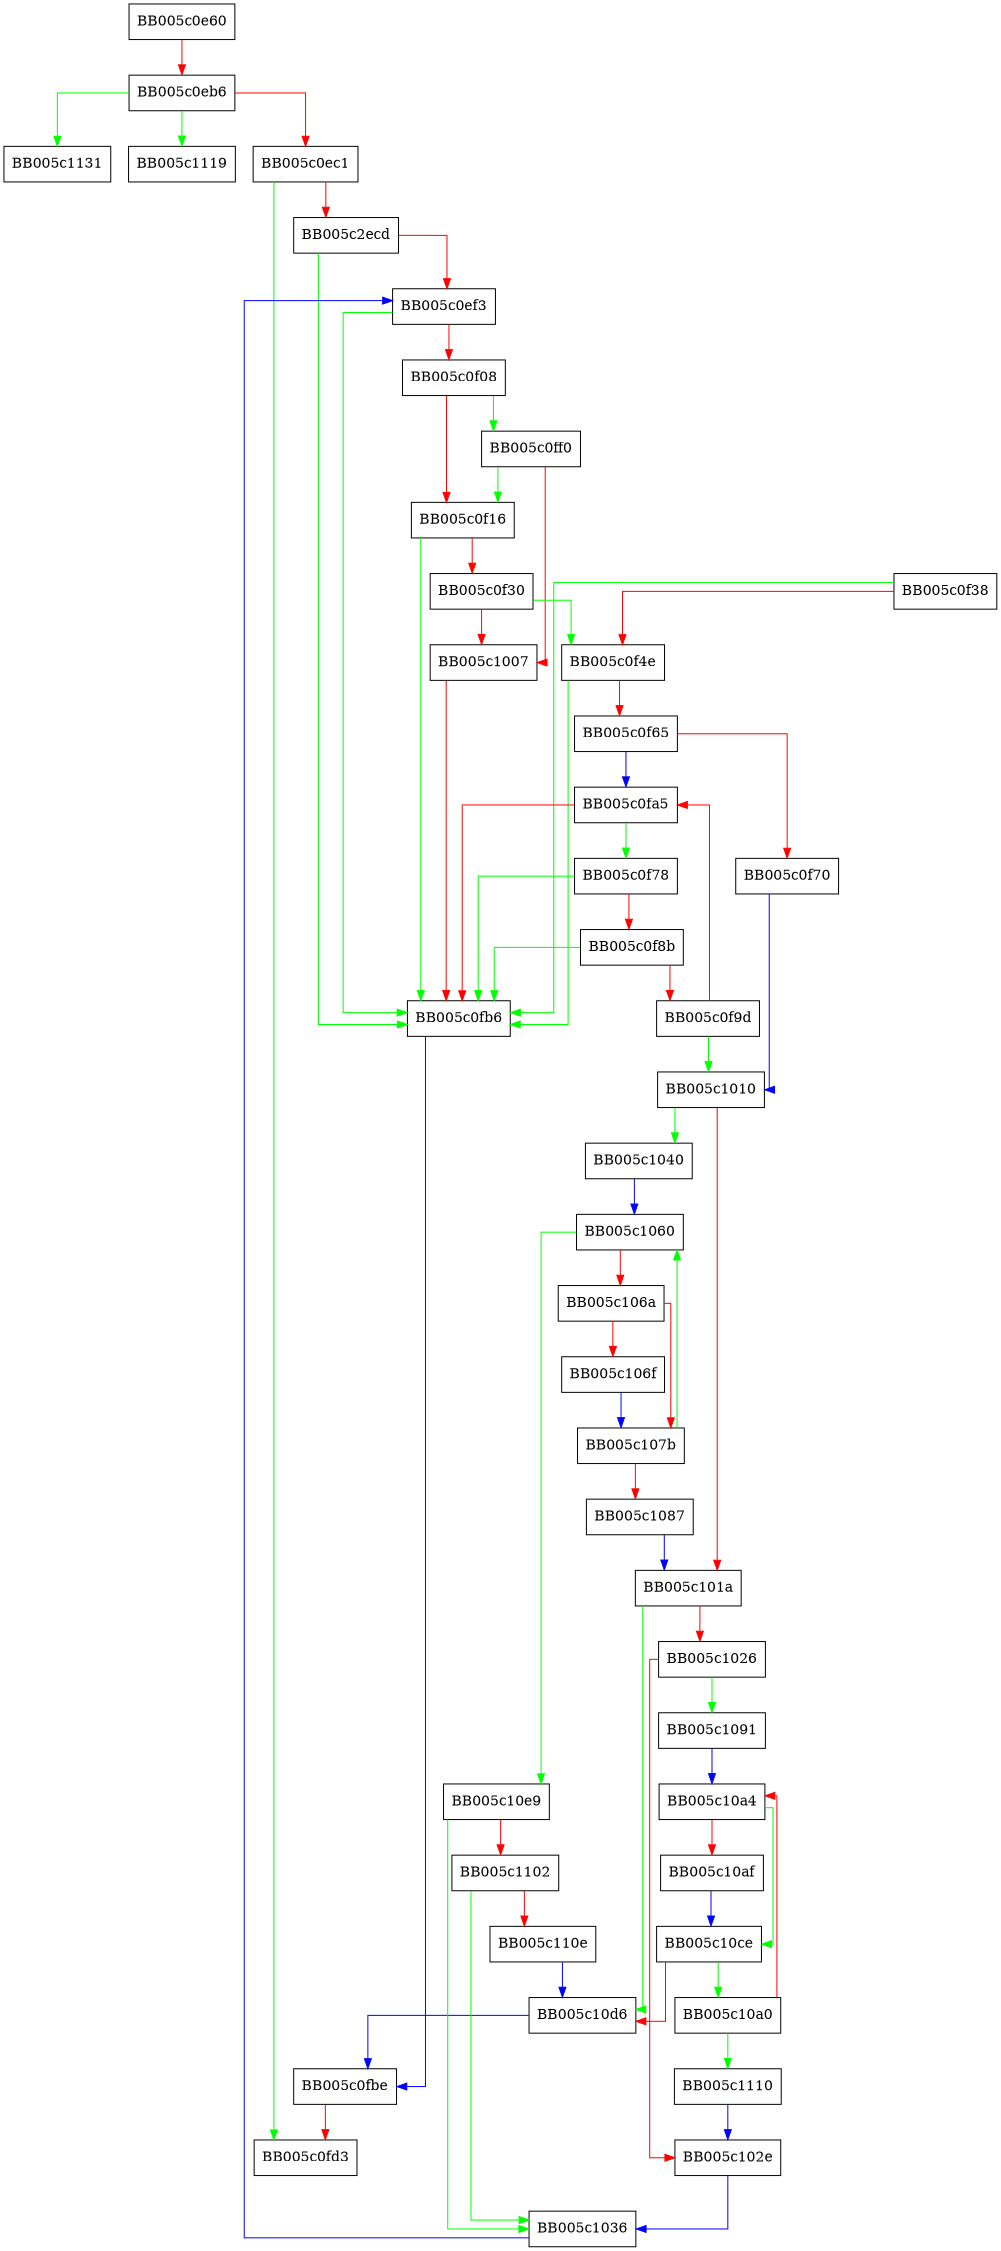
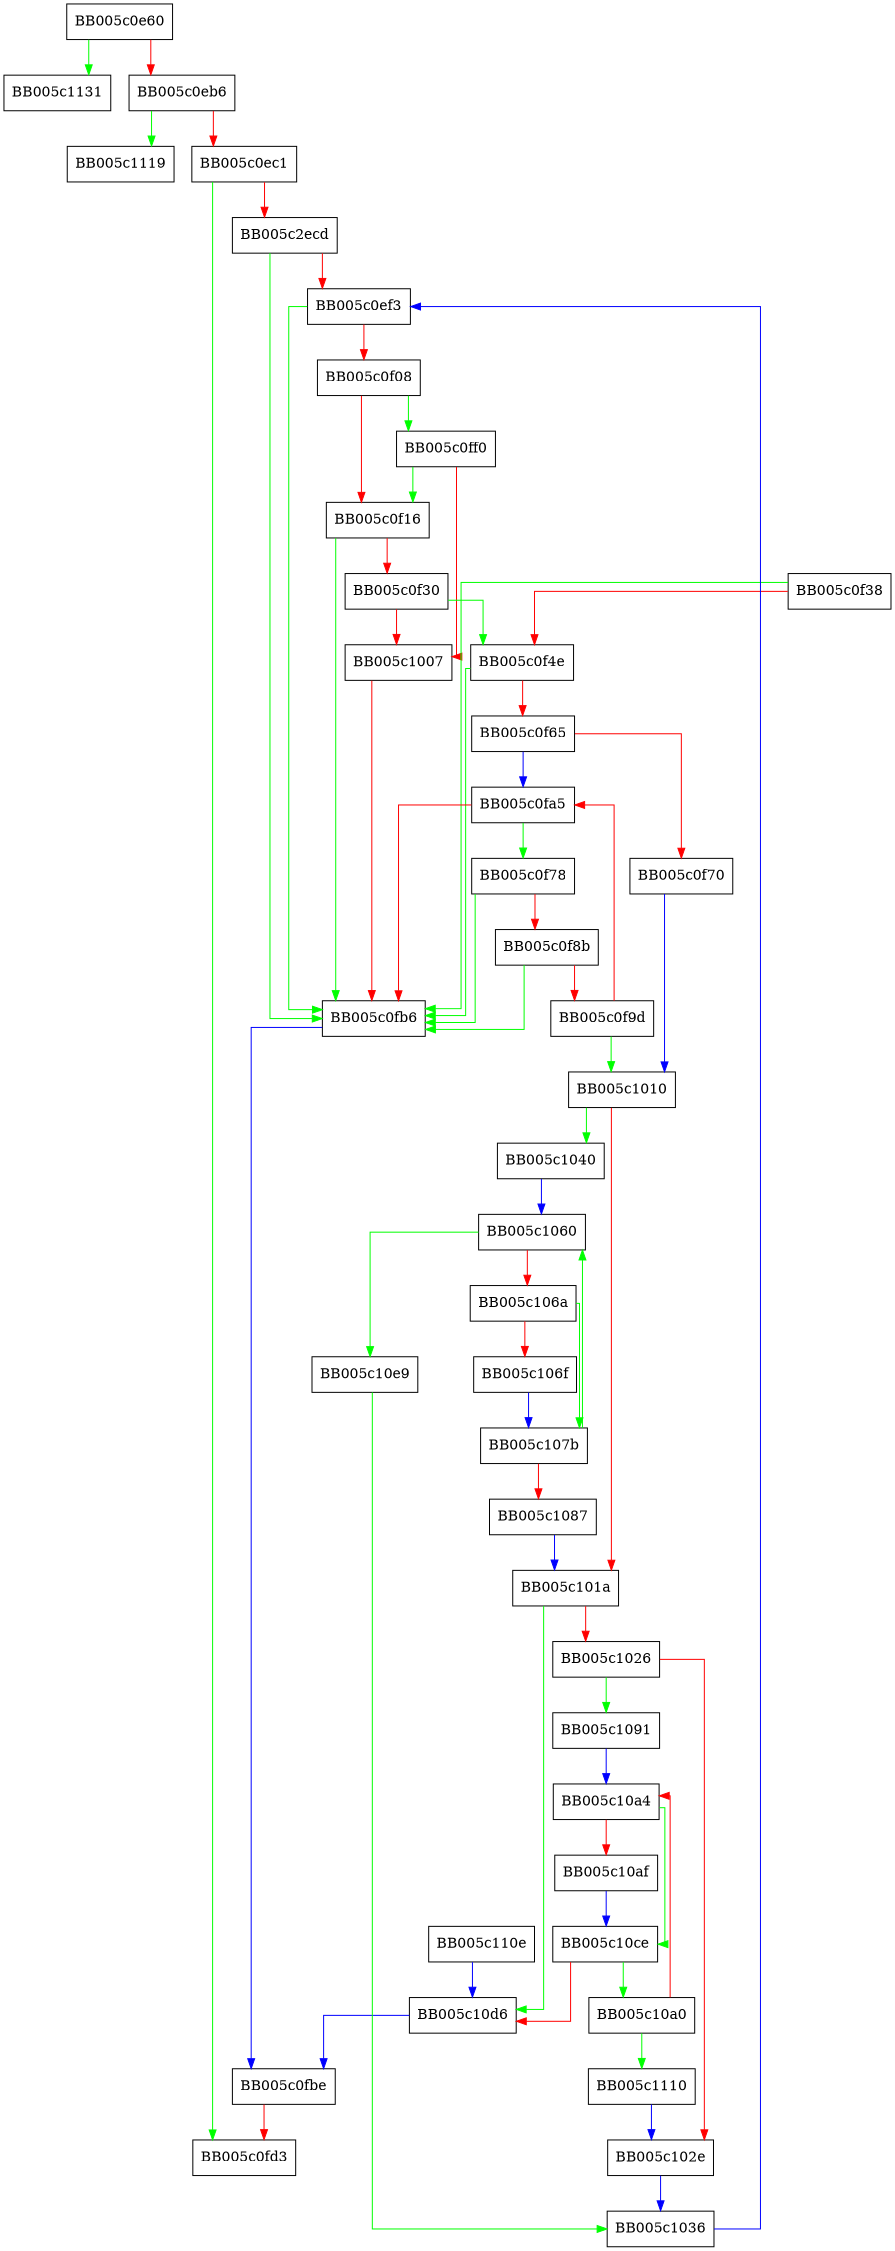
  digraph {
    splines=ortho
    node [shape=box]
    edge [color=red]
    BB005c0e60
    BB005c1131
    BB005c0eb6
    BB005c1119
    BB005c0ec1
    BB005c0fd3
    n7 [label=BB005c2ecd]
    BB005c0fb6
    BB005c0ef3
    BB005c0fbe
    BB005c0f08
    BB005c0ff0
    BB005c0f16
    BB005c1007
    BB005c0f30
    BB005c0f4e
    BB005c0f65
    BB005c0f38
    BB005c0fa5
    BB005c0f70
    BB005c0f78
    BB005c1010
    BB005c0f8b
    BB005c1040
    BB005c101a
    BB005c1060
    BB005c10d6
    BB005c1026
    BB005c0f9d
    BB005c10e9
    BB005c106a
    BB005c1091
    BB005c102e
    BB005c10a4
    BB005c1036
    BB005c10ce
    BB005c10af
-   BB005c1102
    BB005c107b
    BB005c106f
    BB005c110e
    BB005c1087
    BB005c10a0
    BB005c1110
-   BB005c0eb6 -> BB005c1131 [color=green]
+   BB005c0e60 -> BB005c1131 [color=green]
    BB005c0e60 -> BB005c0eb6
    BB005c0eb6 -> BB005c1119 [color=green]
    BB005c0eb6 -> BB005c0ec1
    BB005c0ec1 -> BB005c0fd3 [color=green]
    BB005c0ec1 -> n7
    n7 -> BB005c0fb6 [color=green]
    n7 -> BB005c0ef3
    BB005c0fb6 -> BB005c0fbe [color=blue]
    BB005c0ef3 -> BB005c0fb6 [color=green]
    BB005c0ef3 -> BB005c0f08
    BB005c0fbe -> BB005c0fd3
    BB005c0f08 -> BB005c0ff0 [color=green]
    BB005c0f08 -> BB005c0f16
    BB005c0ff0 -> BB005c0f16 [color=green]
    BB005c0ff0 -> BB005c1007
    BB005c0f16 -> BB005c0fb6 [color=green]
    BB005c0f16 -> BB005c0f30
    BB005c1007 -> BB005c0fb6
    BB005c0f30 -> BB005c1007
    BB005c0f30 -> BB005c0f4e [color=green]
    BB005c0f4e -> BB005c0fb6 [color=green]
    BB005c0f4e -> BB005c0f65
    BB005c0f65 -> BB005c0fa5 [color=blue]
    BB005c0f65 -> BB005c0f70
    BB005c0f38 -> BB005c0fb6 [color=green]
    BB005c0f38 -> BB005c0f4e
    BB005c0fa5 -> BB005c0fb6
    BB005c0fa5 -> BB005c0f78 [color=green]
    BB005c0f70 -> BB005c1010 [color=blue]
    BB005c0f78 -> BB005c0fb6 [color=green]
    BB005c0f78 -> BB005c0f8b
    BB005c1010 -> BB005c1040 [color=green]
    BB005c1010 -> BB005c101a
    BB005c0f8b -> BB005c0fb6 [color=green]
    BB005c0f8b -> BB005c0f9d
    BB005c1040 -> BB005c1060 [color=blue]
    BB005c101a -> BB005c10d6 [color=green]
    BB005c101a -> BB005c1026
    BB005c1060 -> BB005c10e9 [color=green]
    BB005c1060 -> BB005c106a
    BB005c10d6 -> BB005c0fbe [color=blue]
    BB005c1026 -> BB005c1091 [color=green]
    BB005c1026 -> BB005c102e
    BB005c0f9d -> BB005c0fa5
    BB005c0f9d -> BB005c1010 [color=green]
    BB005c10e9 -> BB005c1036 [color=green]
-   BB005c10e9 -> BB005c1102
-   BB005c106a -> BB005c107b
+   BB005c106a -> BB005c107b [color=green]
    BB005c106a -> BB005c106f
    BB005c1091 -> BB005c10a4 [color=blue]
    BB005c102e -> BB005c1036 [color=blue]
    BB005c10a4 -> BB005c10ce [color=green]
    BB005c10a4 -> BB005c10af
    BB005c1036 -> BB005c0ef3 [color=blue]
    BB005c10ce -> BB005c10d6
    BB005c10ce -> BB005c10a0 [color=green]
    BB005c10af -> BB005c10ce [color=blue]
-   BB005c1102 -> BB005c1036 [color=green]
-   BB005c1102 -> BB005c110e
    BB005c107b -> BB005c1060 [color=green]
    BB005c107b -> BB005c1087
    BB005c106f -> BB005c107b [color=blue]
    BB005c110e -> BB005c10d6 [color=blue]
    BB005c1087 -> BB005c101a [color=blue]
    BB005c10a0 -> BB005c10a4
    BB005c10a0 -> BB005c1110 [color=green]
    BB005c1110 -> BB005c102e [color=blue]
  }
